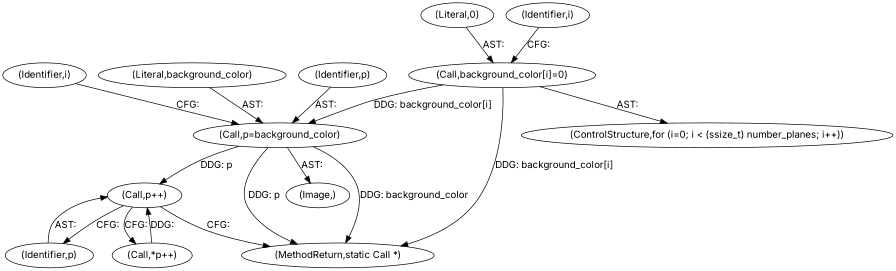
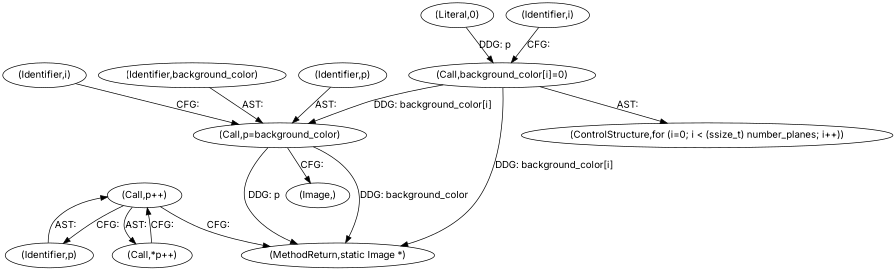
  digraph {
    fontname=Inter
    node [fontname=Inter]
    edge [fontname=Inter]
    n1 [label="(Call,background_color[i]=0)"]
    n2 [label="(Call,p=background_color)"]
-   n3 [label="(MethodReturn,static Call *)"]
+   n3 [label="(MethodReturn,static Image *)"]
    n4 [label="(ControlStructure,for (i=0; i < (ssize_t) number_planes; i++))"]
    n5 [label="(Call,p++)"]
    n6 [label="(Image,)"]
    n7 [label="(Literal,0)"]
    n8 [label="(Call,*p++)"]
    n9 [label="(Identifier,p)"]
-   n10 [label="(Literal,background_color)"]
+   n10 [label="(Identifier,background_color)"]
    n11 [label="(Identifier,p)"]
    n12 [label="(Identifier,i)"]
    n13 [label="(Identifier,i)"]
    n1 -> n2 [label="DDG: background_color[i]"]
    n1 -> n3 [label="DDG: background_color[i]"]
    n1 -> n4 [label="AST: "]
    n2 -> n3 [label="DDG: background_color"]
    n2 -> n3 [label="DDG: p"]
-   n2 -> n5 [label="DDG: p"]
-   n2 -> n6 [label="AST: "]
+   n2 -> n6 [label="CFG: "]
    n5 -> n3 [label="CFG: "]
-   n5 -> n8 [label="CFG: "]
+   n5 -> n8 [label="AST: "]
    n5 -> n9 [label="CFG: "]
-   n7 -> n1 [label="AST: "]
-   n8 -> n5 [label="DDG: "]
+   n7 -> n1 [label="DDG: p"]
+   n8 -> n5 [label="CFG: "]
    n9 -> n5 [label="AST: "]
    n10 -> n2 [label="AST: "]
    n11 -> n2 [label="AST: "]
    n12 -> n1 [label="CFG: "]
    n13 -> n2 [label="CFG: "]
  }
